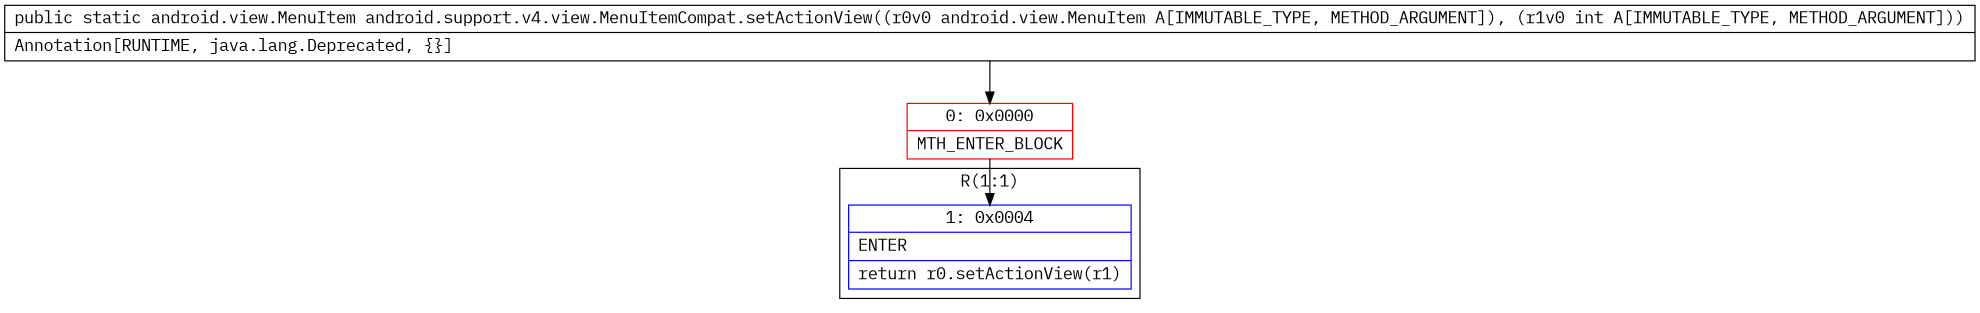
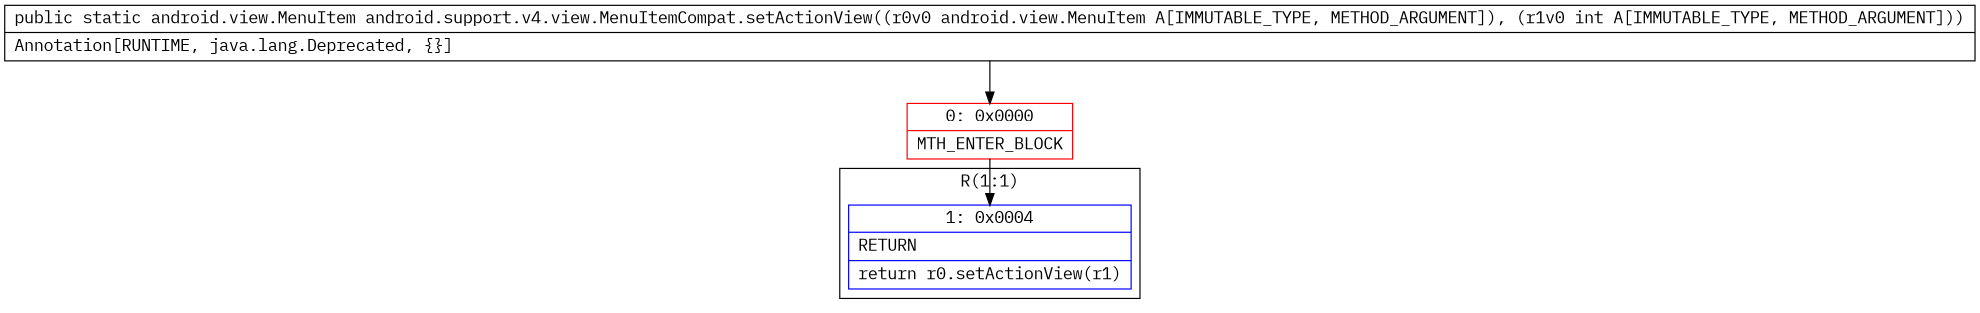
  digraph {
    fontname="IBM Plex Mono"
    node [shape=record fontname="IBM Plex Mono"]
    edge [fontname="IBM Plex Mono"]
-   n1 [color=blue label="{1\:\ 0x0004|ENTER\l|return r0.setActionView(r1)\l}"]
+   n1 [color=blue label="{1\:\ 0x0004|RETURN\l|return r0.setActionView(r1)\l}"]
    n2 [color=red label="{0\:\ 0x0000|MTH_ENTER_BLOCK\l}"]
    n3 [label="{public static android.view.MenuItem android.support.v4.view.MenuItemCompat.setActionView((r0v0 android.view.MenuItem A[IMMUTABLE_TYPE, METHOD_ARGUMENT]), (r1v0 int A[IMMUTABLE_TYPE, METHOD_ARGUMENT]))  | Annotation[RUNTIME, java.lang.Deprecated, \{\}]\l}"]
    subgraph cluster_1 {
      label="R(1:1)"
      n1
    }
    n2 -> n1
    n3 -> n2
  }
